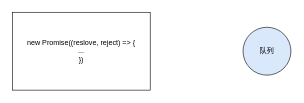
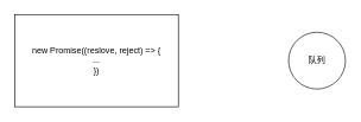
  <mxCell id="0" />
  <mxCell id="1" parent="0" />
  <mxCell id="2" value="new Promise((reslove, reject) =&amp;gt; {&lt;br&gt;&#09;...&lt;br&gt;})" style="rounded=0;whiteSpace=wrap;html=1;" vertex="1" parent="1"><mxGeometry x="20" y="20" width="230" height="130" as="geometry" /></mxCell>
- <mxCell id="3" value="队列" style="ellipse;whiteSpace=wrap;html=1;rounded=0;fillColor=#dae8fc;" vertex="1" parent="1"><mxGeometry x="405" y="45" width="80" height="80" as="geometry" /></mxCell>
+ <mxCell id="3" value="队列" style="ellipse;whiteSpace=wrap;html=1;rounded=0;" vertex="1" parent="1"><mxGeometry x="405" y="45" width="80" height="80" as="geometry" /></mxCell>
